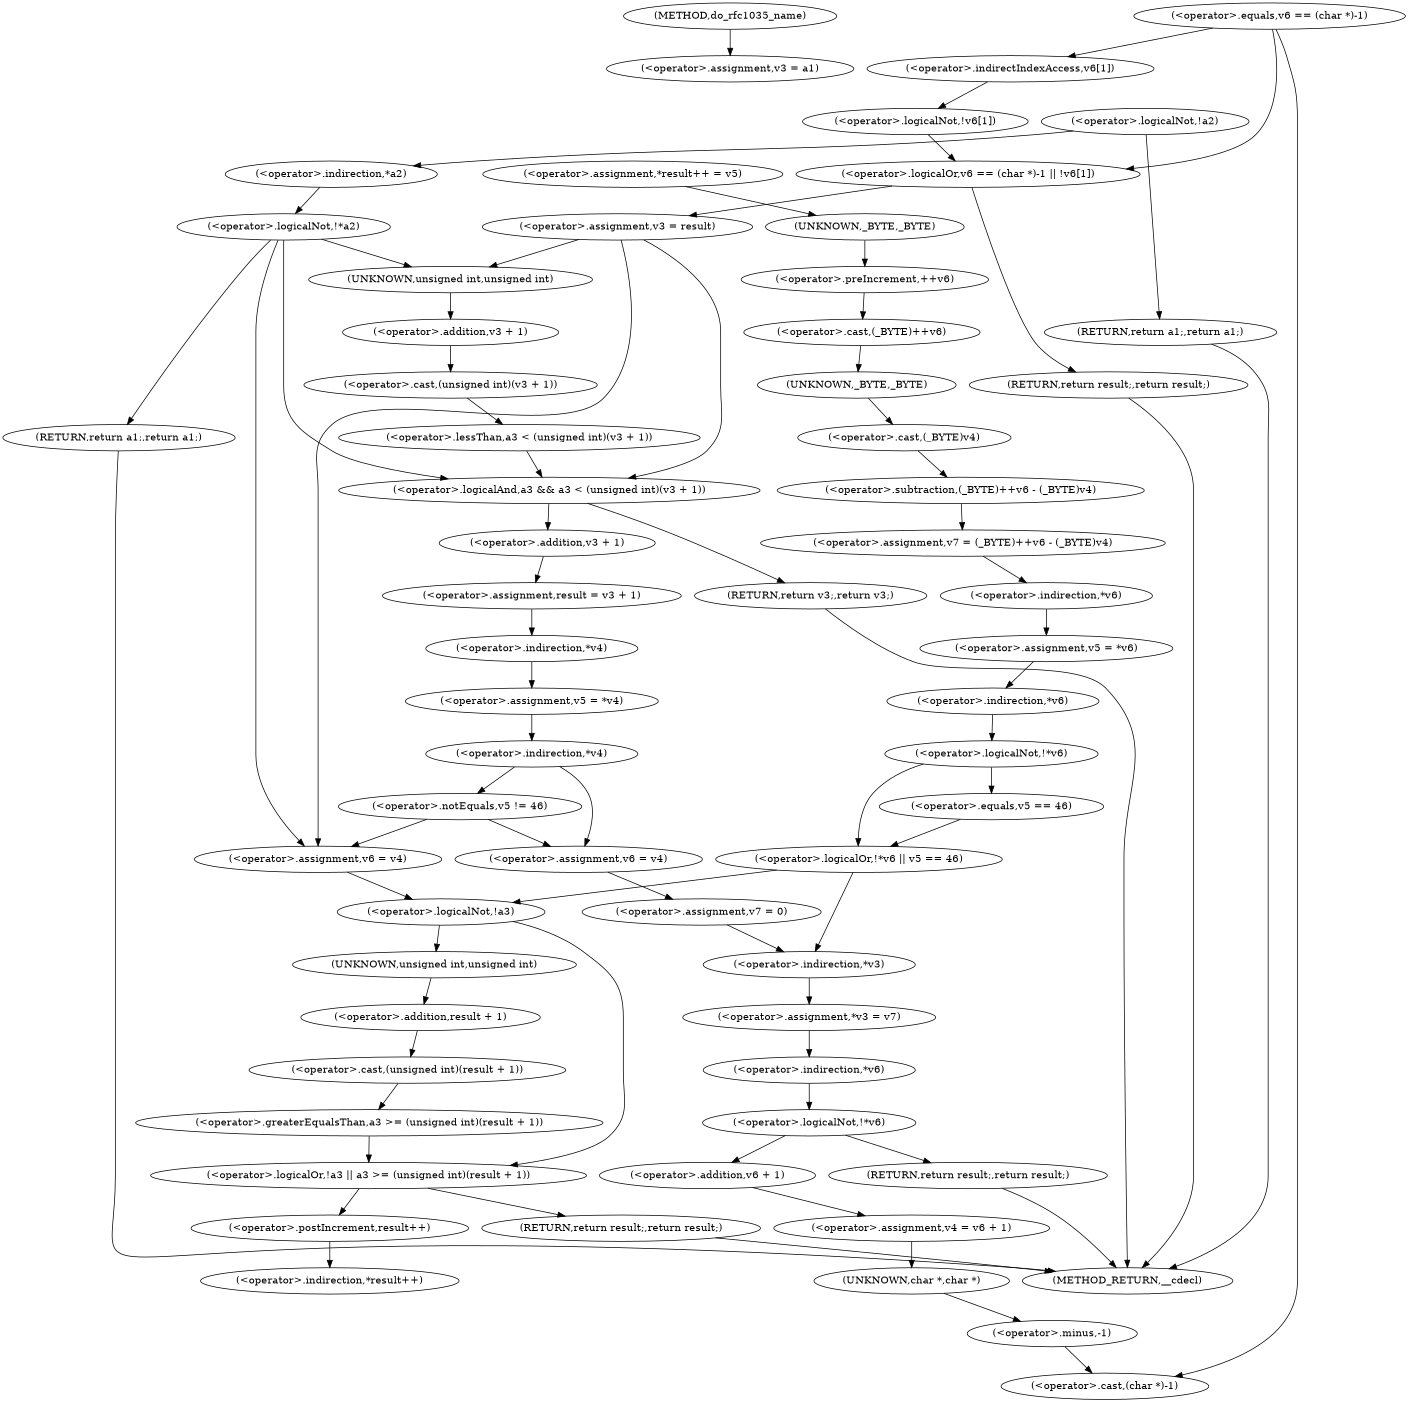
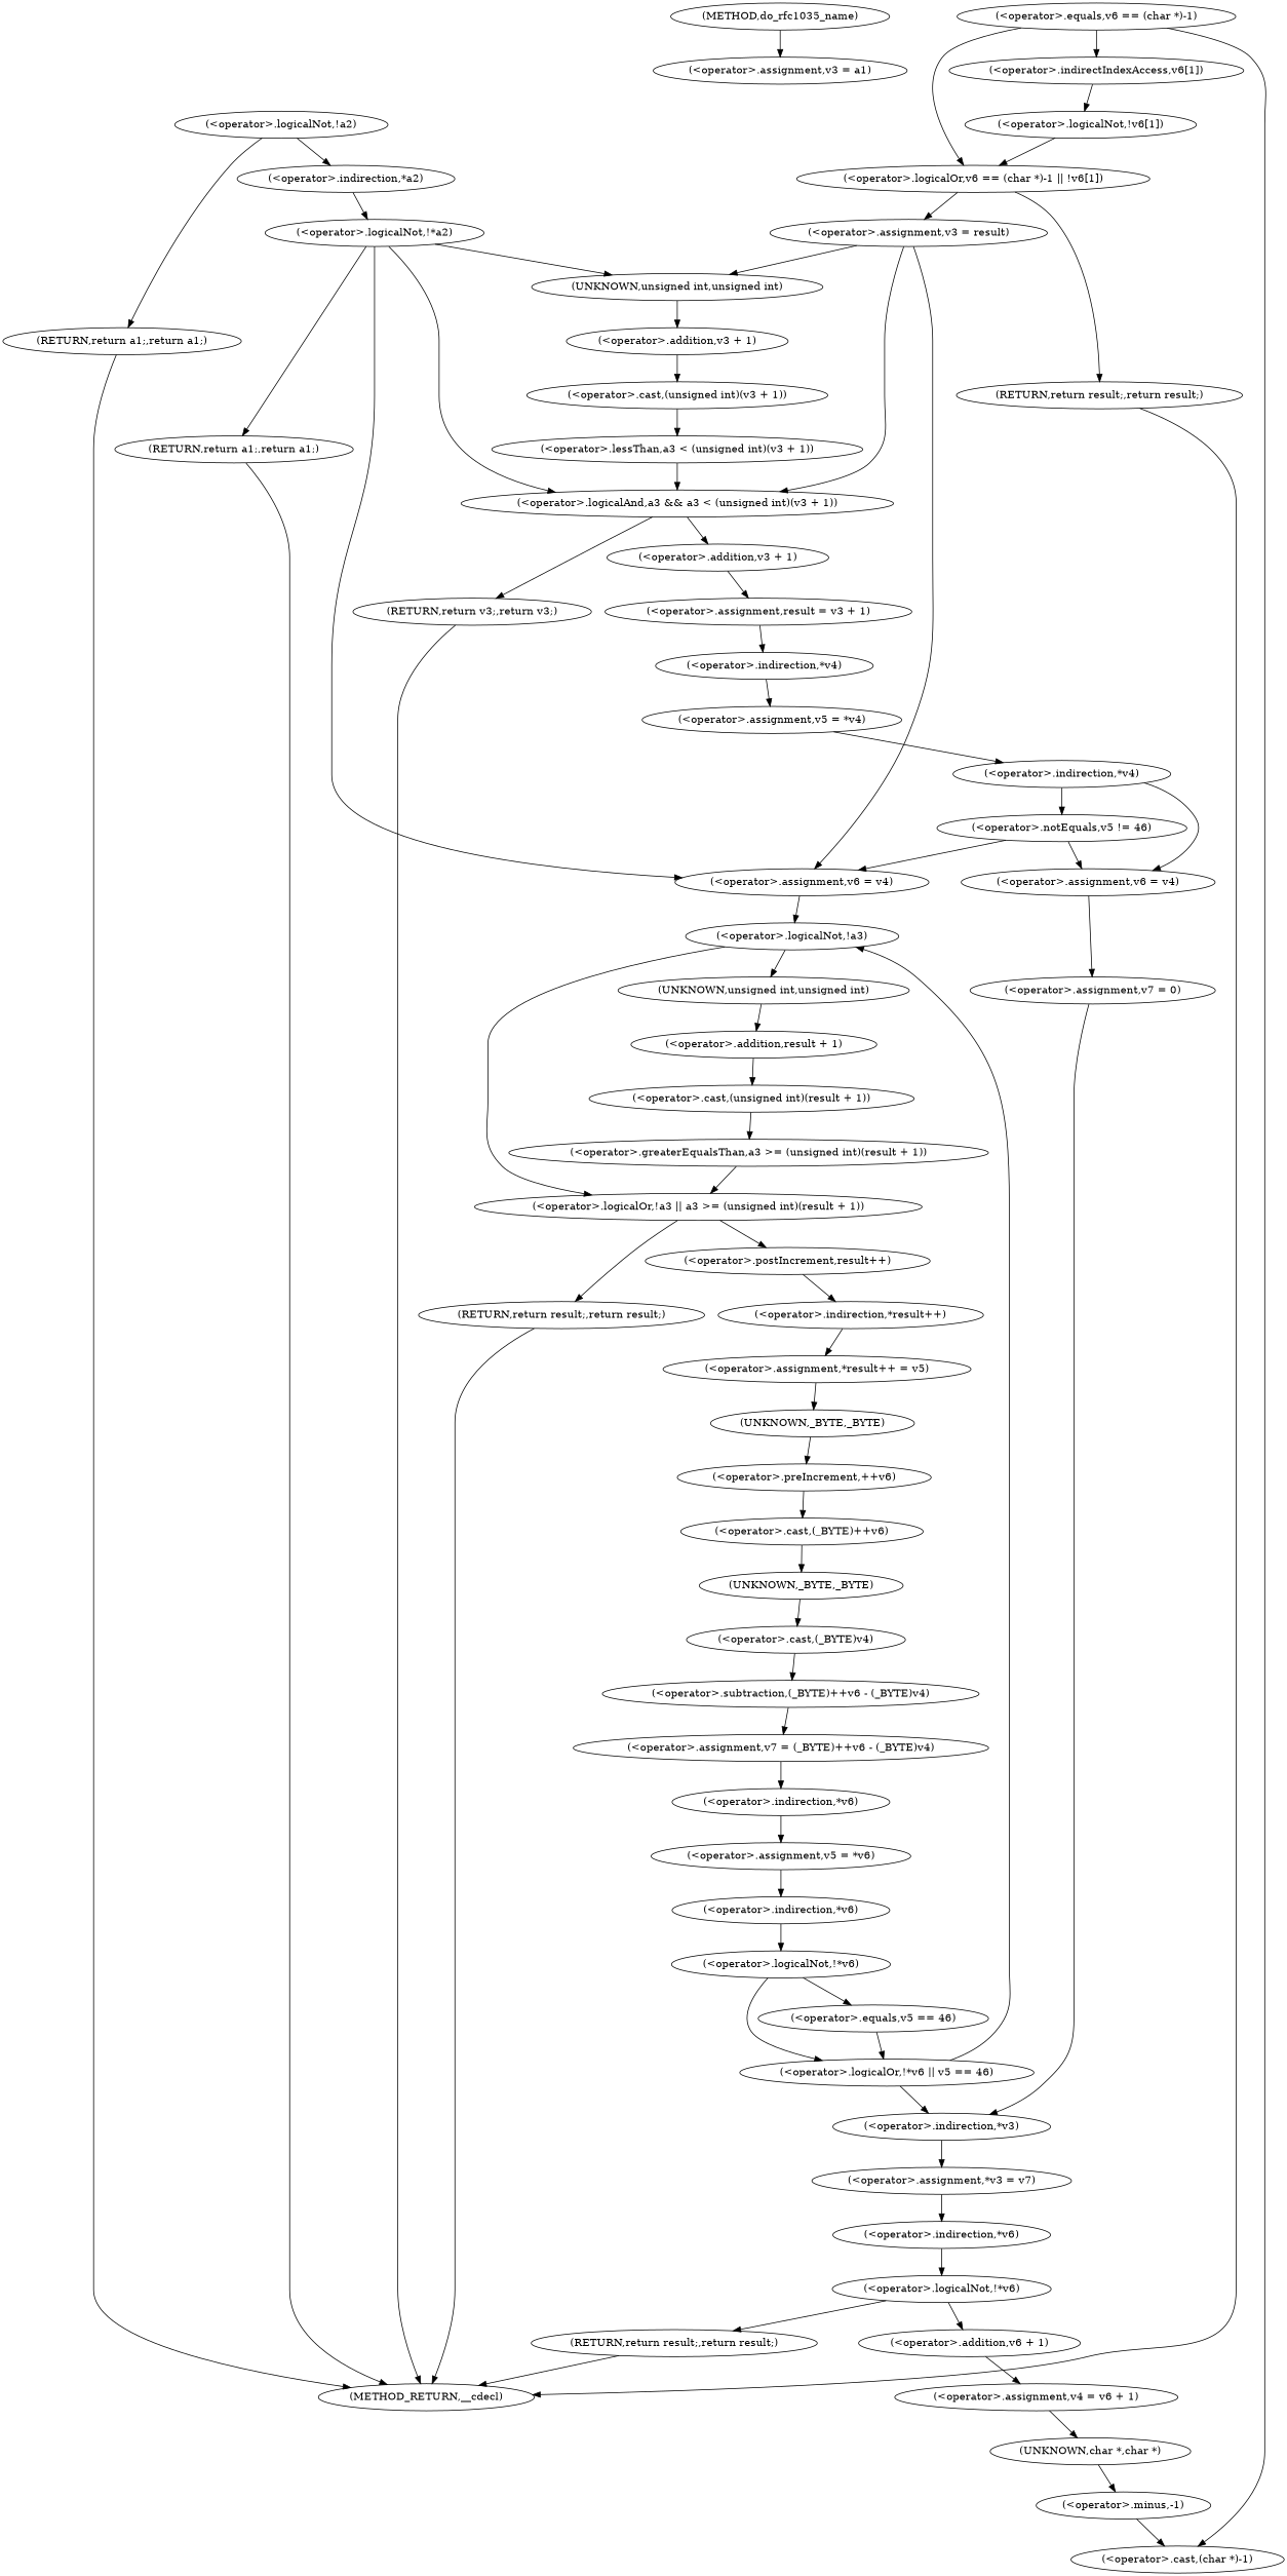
  digraph {
    n1 [label="(<operator>.assignment,v3 = a1)"]
    n2 [label="(<operator>.logicalNot,!a2)"]
    n3 [label="(RETURN,return a1;,return a1;)"]
    n4 [label="(<operator>.indirection,*a2)"]
    n5 [label="(METHOD_RETURN,__cdecl)"]
    n6 [label="(<operator>.logicalNot,!*a2)"]
    n7 [label="(RETURN,return a1;,return a1;)"]
    n8 [label="(<operator>.logicalAnd,a3 && a3 < (unsigned int)(v3 + 1))"]
    n9 [label="(UNKNOWN,unsigned int,unsigned int)"]
    n10 [label="(<operator>.assignment,v6 = v4)"]
    n11 [label="(RETURN,return v3;,return v3;)"]
    n12 [label="(<operator>.addition,v3 + 1)"]
    n13 [label="(<operator>.addition,v3 + 1)"]
    n14 [label="(<operator>.logicalNot,!a3)"]
    n15 [label="(<operator>.assignment,result = v3 + 1)"]
    n16 [label="(<operator>.lessThan,a3 < (unsigned int)(v3 + 1))"]
    n17 [label="(<operator>.cast,(unsigned int)(v3 + 1))"]
    n18 [label="(<operator>.indirection,*v4)"]
    n19 [label="(<operator>.assignment,v5 = *v4)"]
    n20 [label="(<operator>.indirection,*v4)"]
    n21 [label="(<operator>.notEquals,v5 != 46)"]
    n22 [label="(<operator>.assignment,v6 = v4)"]
    n23 [label="(<operator>.assignment,v7 = 0)"]
    n24 [label="(<operator>.indirection,*v3)"]
    n25 [label="(<operator>.assignment,*v3 = v7)"]
    n26 [label="(<operator>.indirection,*v6)"]
    n27 [label="(<operator>.logicalNot,!*v6)"]
    n28 [label="(RETURN,return result;,return result;)"]
    n29 [label="(<operator>.addition,v6 + 1)"]
    n30 [label="(<operator>.assignment,v4 = v6 + 1)"]
    n31 [label="(UNKNOWN,char *,char *)"]
    n32 [label="(<operator>.minus,-1)"]
    n33 [label="(<operator>.logicalOr,v6 == (char *)-1 || !v6[1])"]
    n34 [label="(RETURN,return result;,return result;)"]
    n35 [label="(<operator>.assignment,v3 = result)"]
    n36 [label="(<operator>.equals,v6 == (char *)-1)"]
    n37 [label="(<operator>.indirectIndexAccess,v6[1])"]
    n38 [label="(<operator>.cast,(char *)-1)"]
    n39 [label="(<operator>.logicalNot,!v6[1])"]
    n40 [label="(<operator>.logicalOr,!a3 || a3 >= (unsigned int)(result + 1))"]
    n41 [label="(UNKNOWN,unsigned int,unsigned int)"]
    n42 [label="(<operator>.postIncrement,result++)"]
    n43 [label="(RETURN,return result;,return result;)"]
    n44 [label="(<operator>.indirection,*result++)"]
    n45 [label="(<operator>.addition,result + 1)"]
    n46 [label="(<operator>.greaterEqualsThan,a3 >= (unsigned int)(result + 1))"]
    n47 [label="(<operator>.cast,(unsigned int)(result + 1))"]
    n48 [label="(<operator>.assignment,*result++ = v5)"]
    n49 [label="(UNKNOWN,_BYTE,_BYTE)"]
    n50 [label="(<operator>.preIncrement,++v6)"]
    n51 [label="(<operator>.assignment,v7 = (_BYTE)++v6 - (_BYTE)v4)"]
    n52 [label="(<operator>.indirection,*v6)"]
    n53 [label="(<operator>.assignment,v5 = *v6)"]
    n54 [label="(<operator>.subtraction,(_BYTE)++v6 - (_BYTE)v4)"]
    n55 [label="(<operator>.cast,(_BYTE)++v6)"]
    n56 [label="(UNKNOWN,_BYTE,_BYTE)"]
    n57 [label="(<operator>.cast,(_BYTE)v4)"]
    n58 [label="(<operator>.indirection,*v6)"]
    n59 [label="(<operator>.logicalNot,!*v6)"]
    n60 [label="(<operator>.logicalOr,!*v6 || v5 == 46)"]
    n61 [label="(<operator>.equals,v5 == 46)"]
    n62 [label="(METHOD,do_rfc1035_name)"]
    n2 -> n3
    n2 -> n4
    n3 -> n5
    n4 -> n6
    n6 -> n7
    n6 -> n8
    n6 -> n9
    n6 -> n10
    n7 -> n5
    n8 -> n11
    n8 -> n12
    n9 -> n13
    n10 -> n14
    n11 -> n5
    n12 -> n15
    n13 -> n17
    n14 -> n40
    n14 -> n41
    n15 -> n18
    n16 -> n8
    n17 -> n16
    n18 -> n19
    n19 -> n20
    n20 -> n21
    n20 -> n22
    n21 -> n10
    n21 -> n22
    n22 -> n23
    n23 -> n24
    n24 -> n25
    n25 -> n26
    n26 -> n27
    n27 -> n28
    n27 -> n29
    n28 -> n5
    n29 -> n30
    n30 -> n31
    n31 -> n32
    n32 -> n38
    n33 -> n34
    n33 -> n35
    n34 -> n5
    n35 -> n8
    n35 -> n9
    n35 -> n10
    n36 -> n33
    n36 -> n37
    n36 -> n38
    n37 -> n39
    n39 -> n33
    n40 -> n42
    n40 -> n43
    n41 -> n45
    n42 -> n44
    n43 -> n5
+   n44 -> n48
    n45 -> n47
    n46 -> n40
    n47 -> n46
    n48 -> n49
    n49 -> n50
    n50 -> n55
    n51 -> n52
    n52 -> n53
    n53 -> n58
    n54 -> n51
    n55 -> n56
    n56 -> n57
    n57 -> n54
    n58 -> n59
    n59 -> n60
    n59 -> n61
    n60 -> n14
    n60 -> n24
    n61 -> n60
    n62 -> n1
  }
